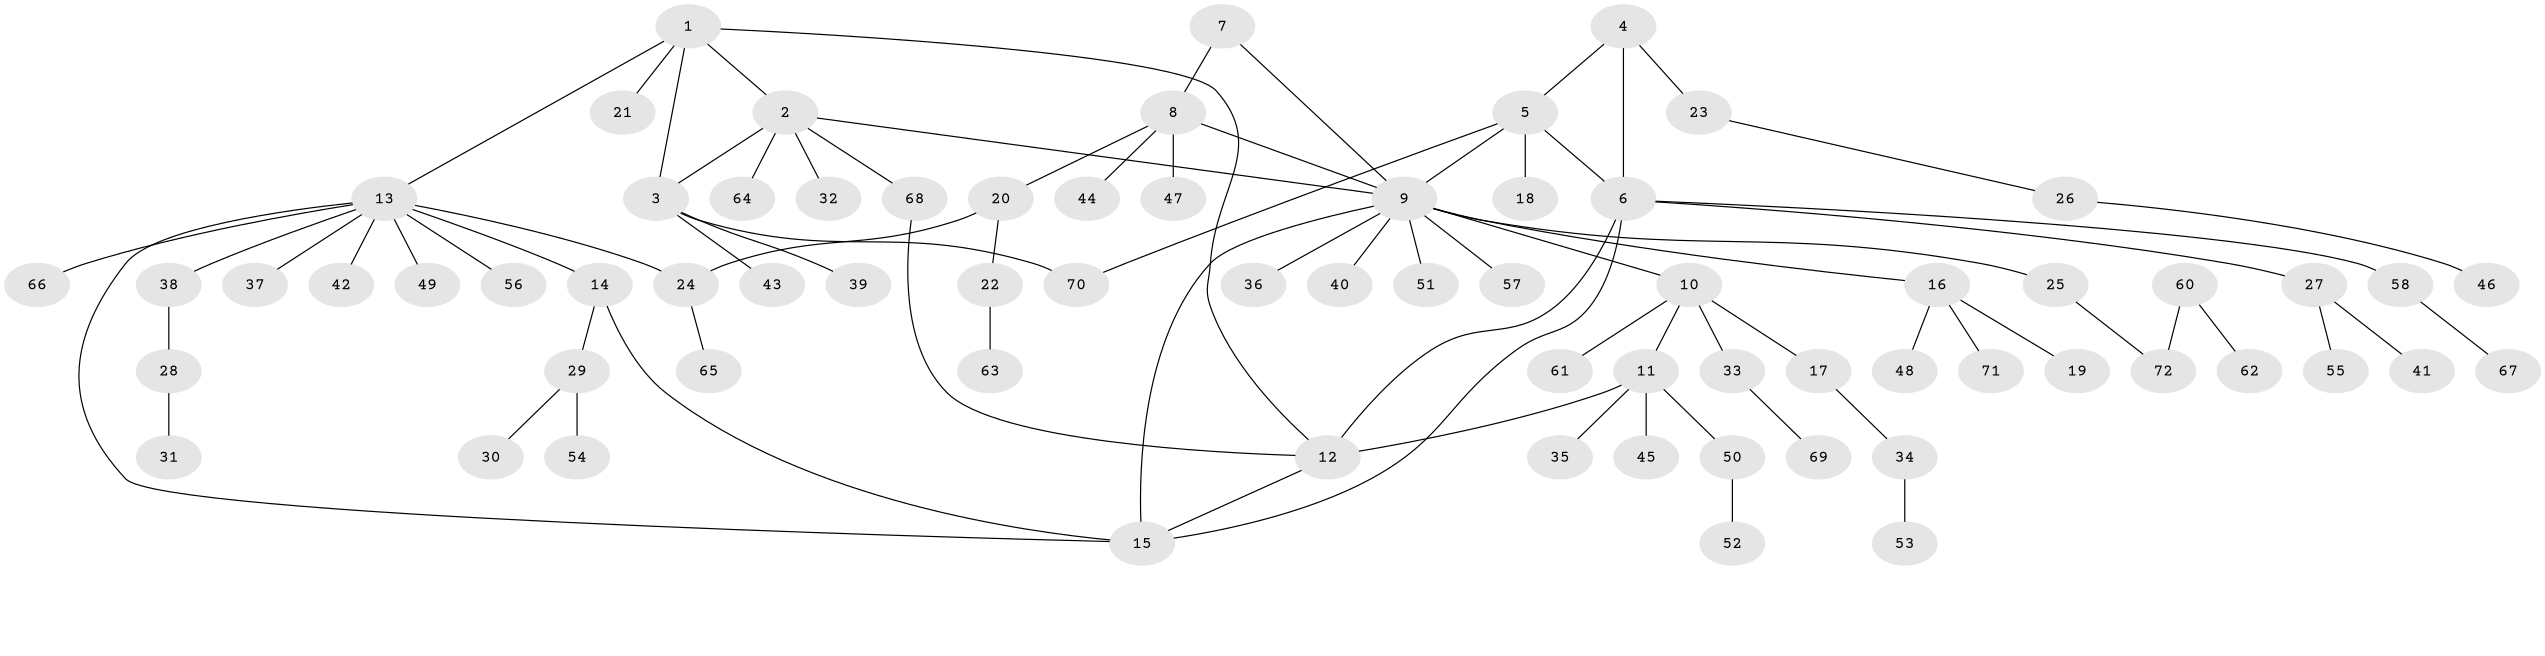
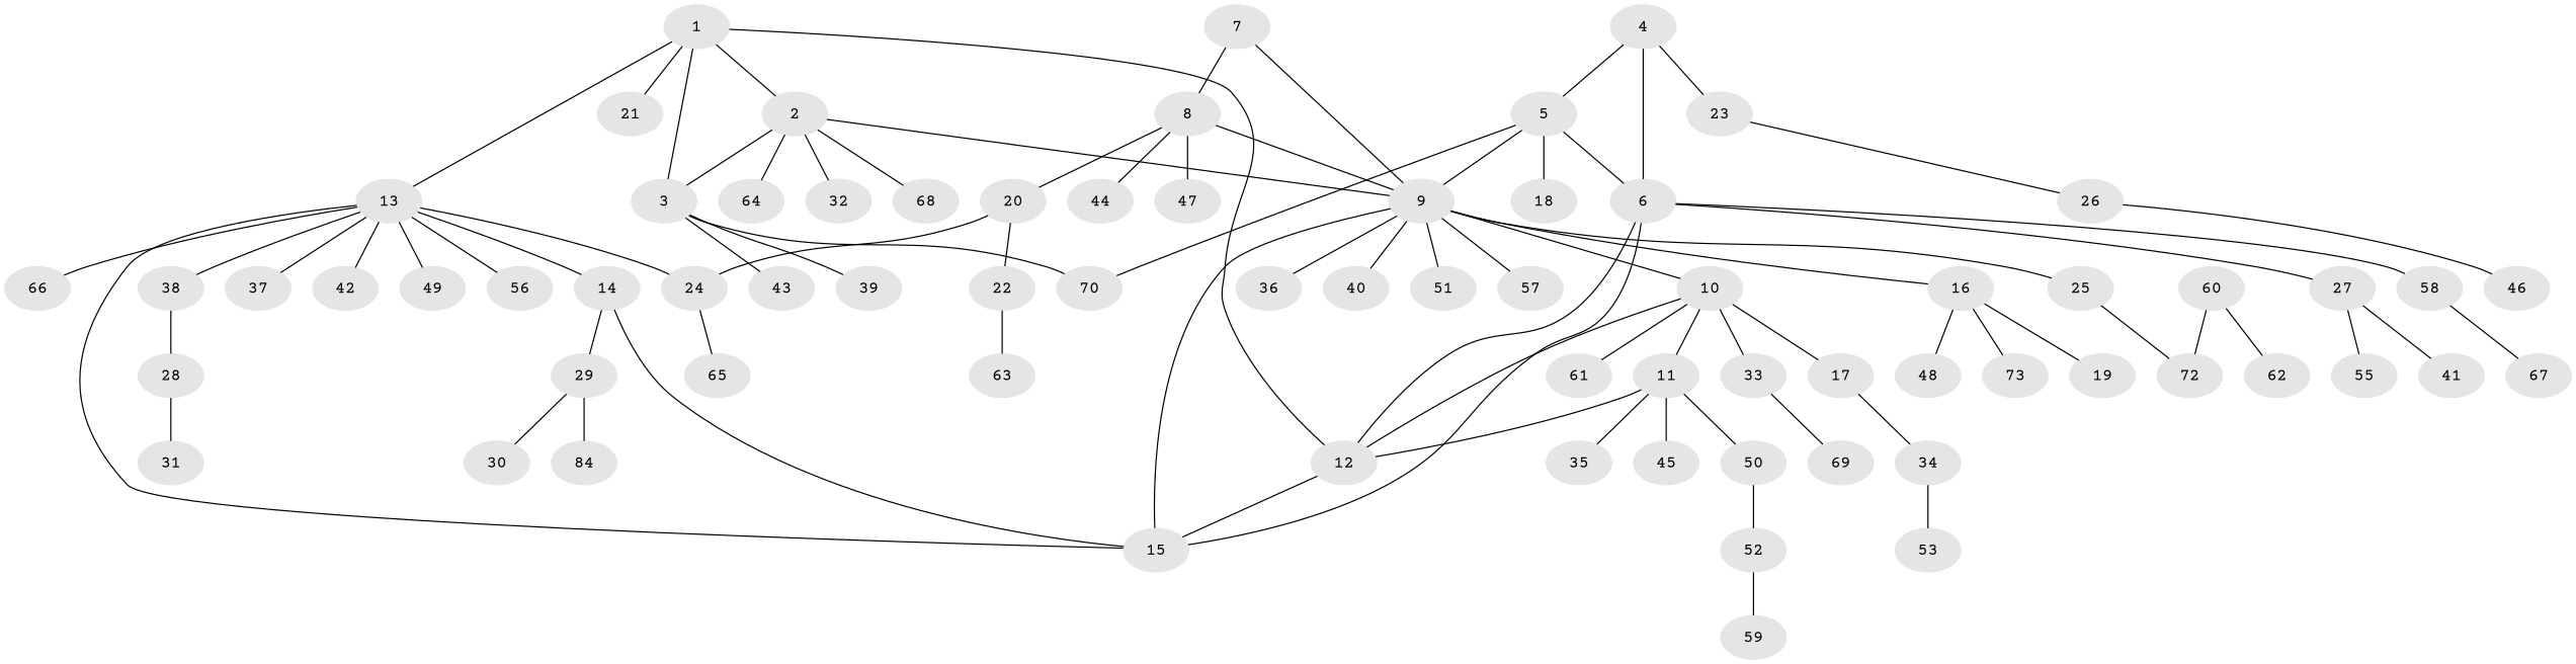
  graph {
    fontname="Courier Prime"
    node [color=gray90 fontname="Courier Prime" style=filled]
    edge [fontname="Courier Prime"]
    1
    2
    3
    12
    13
    21
    9
    32
    64
    68
    39
    43
    70
    15
    14
    24
    37
    38
    42
    49
    56
    66
    10
    16
    25
    36
    40
    51
    57
    4
    5
    6
    23
    18
    27
    58
    26
    41
    55
    67
    7
    8
    20
    44
    47
    22
    11
    17
    33
    61
    19
    48
-   71
+   71 [label=73]
    72
    35
    45
    50
    34
    69
    52
    29
    65
    28
    31
    30
-   54
+   54 [label=84]
    53
    63
    46
    60
    62
+   59
    1 -- 2
    1 -- 3
    1 -- 12
    1 -- 13
    1 -- 21
    2 -- 3
    2 -- 9
    2 -- 32
    2 -- 64
    2 -- 68
    3 -- 39
    3 -- 43
    3 -- 70
    12 -- 15
    13 -- 15
    13 -- 14
    13 -- 24
    13 -- 37
    13 -- 38
    13 -- 42
    13 -- 49
    13 -- 56
    13 -- 66
    9 -- 15
    9 -- 10
    9 -- 16
    9 -- 25
    9 -- 36
    9 -- 40
    9 -- 51
    9 -- 57
    14 -- 15
    14 -- 29
    24 -- 65
    38 -- 28
-   68 -- 12
+   10 -- 12
    10 -- 11
    10 -- 17
    10 -- 33
    10 -- 61
    16 -- 19
    16 -- 48
    16 -- 71
    25 -- 72
    4 -- 5
    4 -- 6
    4 -- 23
    5 -- 9
    5 -- 70
    5 -- 6
    5 -- 18
    6 -- 12
    6 -- 15
    6 -- 27
    6 -- 58
    23 -- 26
    27 -- 41
    27 -- 55
    58 -- 67
    26 -- 46
    7 -- 9
    7 -- 8
    8 -- 9
    8 -- 20
    8 -- 44
    8 -- 47
    20 -- 24
    20 -- 22
    22 -- 63
    11 -- 12
    11 -- 35
    11 -- 45
    11 -- 50
    17 -- 34
    33 -- 69
    50 -- 52
    34 -- 53
+   52 -- 59
    29 -- 30
    29 -- 54
    28 -- 31
    60 -- 72
    60 -- 62
  }
